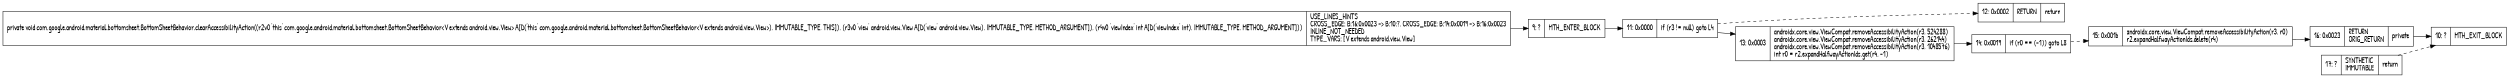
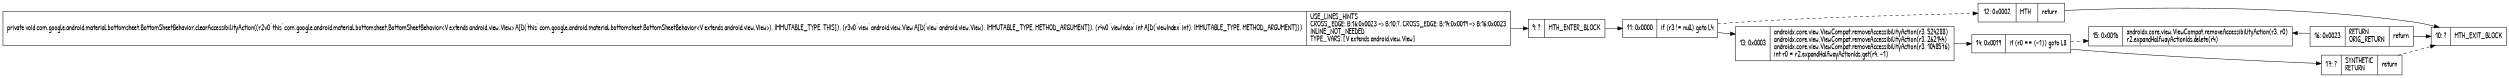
  digraph {
    fontname="Patrick Hand"
    rankdir=LR
    node [fontname="Patrick Hand" shape=record]
    edge [fontname="Patrick Hand"]
    n1 [label="{9\:\ ?|MTH_ENTER_BLOCK\l}"]
    n2 [label="{11\:\ 0x0000|if (r3 != null) goto L4\l}"]
-   n3 [label="{12\:\ 0x0002|RETURN\l|return\l}"]
+   n3 [label="{12\:\ 0x0002|MTH\l|return\l}"]
    n4 [label="{13\:\ 0x0003|androidx.core.view.ViewCompat.removeAccessibilityAction(r3, 524288)\landroidx.core.view.ViewCompat.removeAccessibilityAction(r3, 262144)\landroidx.core.view.ViewCompat.removeAccessibilityAction(r3, 1048576)\lint r0 = r2.expandHalfwayActionIds.get(r4, \-1)\l}"]
    n5 [label="{10\:\ ?|MTH_EXIT_BLOCK\l}"]
    n6 [label="{14\:\ 0x0019|if (r0 == (\-1)) goto L8\l}"]
    n7 [label="{15\:\ 0x001b|androidx.core.view.ViewCompat.removeAccessibilityAction(r3, r0)\lr2.expandHalfwayActionIds.delete(r4)\l}"]
-   n8 [label="{17\:\ ?|SYNTHETIC\lIMMUTABLE\l|return\l}"]
-   n9 [label="{16\:\ 0x0023|RETURN\lORIG_RETURN\l|private\l}"]
+   n8 [label="{17\:\ ?|SYNTHETIC\lRETURN\l|return\l}"]
+   n9 [label="{16\:\ 0x0023|RETURN\lORIG_RETURN\l|return\l}"]
    n10 [label="{private void com.google.android.material.bottomsheet.BottomSheetBehavior.clearAccessibilityAction((r2v0 'this' com.google.android.material.bottomsheet.BottomSheetBehavior\<V extends android.view.View\> A[D('this' com.google.android.material.bottomsheet.BottomSheetBehavior\<V extends android.view.View\>), IMMUTABLE_TYPE, THIS]), (r3v0 'view' android.view.View A[D('view' android.view.View), IMMUTABLE_TYPE, METHOD_ARGUMENT]), (r4v0 'viewIndex' int A[D('viewIndex' int), IMMUTABLE_TYPE, METHOD_ARGUMENT]))  | USE_LINES_HINTS\lCROSS_EDGE: B:16:0x0023 \-\> B:10:?, CROSS_EDGE: B:14:0x0019 \-\> B:16:0x0023\lINLINE_NOT_NEEDED\lTYPE_VARS: [V extends android.view.View]\l}"]
    n1 -> n2
    n2 -> n3 [style=dashed]
    n2 -> n4
+   n3 -> n5
    n4 -> n6
    n6 -> n7 [style=dashed]
-   n7 -> n9
+   n6 -> n8
+   n9 -> n7
    n8 -> n5 [style=dashed]
    n9 -> n5
    n10 -> n1
  }
